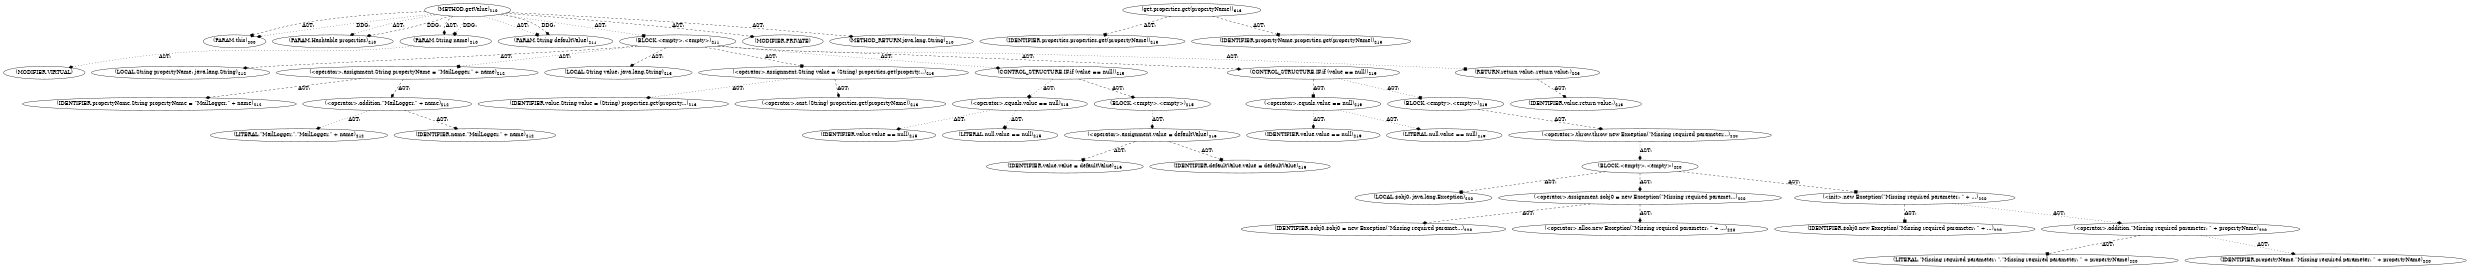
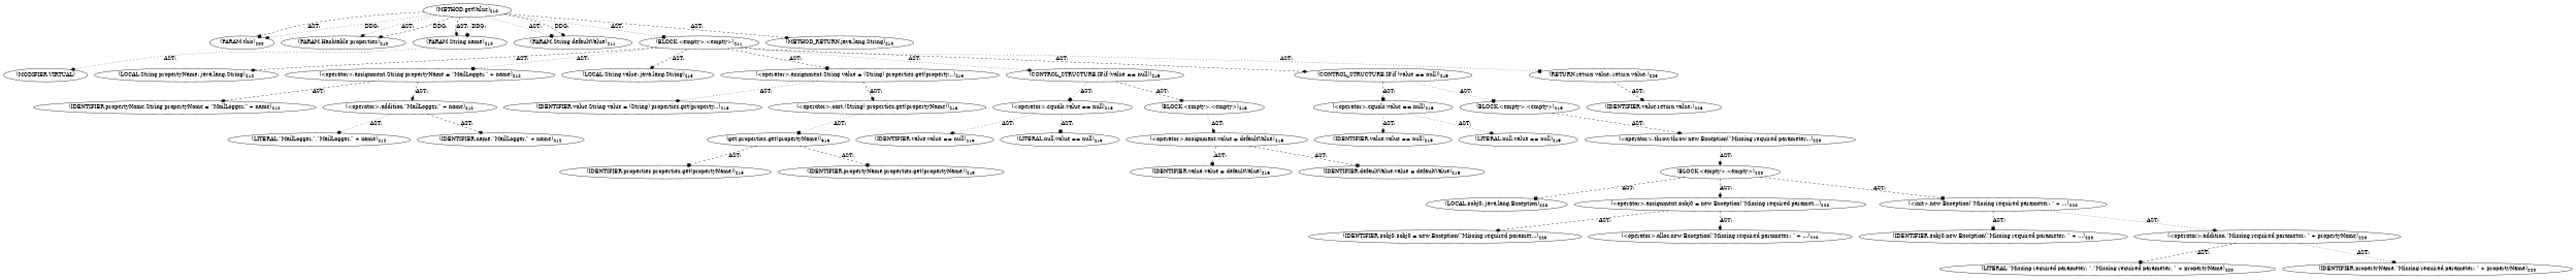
  digraph {
    edge [arrowhead=diamond style=dashed]
    n1 [label=<(METHOD,getValue)<SUB>210</SUB>>]
    n2 [label=<(PARAM,this)<SUB>200</SUB>>]
    n3 [label=<(PARAM,Hashtable properties)<SUB>210</SUB>>]
    n4 [label=<(PARAM,String name)<SUB>210</SUB>>]
    n5 [label=<(PARAM,String defaultValue)<SUB>211</SUB>>]
    n6 [label=<(BLOCK,&lt;empty&gt;,&lt;empty&gt;)<SUB>211</SUB>>]
-   n7 [label=<(MODIFIER,PRIVATE)>]
    n8 [label=<(METHOD_RETURN,java.lang.String)<SUB>210</SUB>>]
    n9 [label=<(MODIFIER,VIRTUAL)>]
    n10 [label=<(LOCAL,String propertyName: java.lang.String)<SUB>212</SUB>>]
    n11 [label=<(&lt;operator&gt;.assignment,String propertyName = &quot;MailLogger.&quot; + name)<SUB>212</SUB>>]
    n12 [label=<(LOCAL,String value: java.lang.String)<SUB>213</SUB>>]
    n13 [label=<(&lt;operator&gt;.assignment,String value = (String) properties.get(property...)<SUB>213</SUB>>]
    n14 [label=<(CONTROL_STRUCTURE,IF,if (value == null))<SUB>215</SUB>>]
    n15 [label=<(CONTROL_STRUCTURE,IF,if (value == null))<SUB>219</SUB>>]
    n16 [label=<(RETURN,return value;,return value;)<SUB>223</SUB>>]
    n17 [label=<(IDENTIFIER,propertyName,String propertyName = &quot;MailLogger.&quot; + name)<SUB>212</SUB>>]
    n18 [label=<(&lt;operator&gt;.addition,&quot;MailLogger.&quot; + name)<SUB>212</SUB>>]
    n19 [label=<(IDENTIFIER,value,String value = (String) properties.get(property...)<SUB>213</SUB>>]
    n20 [label=<(&lt;operator&gt;.cast,(String) properties.get(propertyName))<SUB>213</SUB>>]
    n21 [label=<(&lt;operator&gt;.equals,value == null)<SUB>215</SUB>>]
    n22 [label=<(BLOCK,&lt;empty&gt;,&lt;empty&gt;)<SUB>215</SUB>>]
    n23 [label=<(&lt;operator&gt;.equals,value == null)<SUB>219</SUB>>]
    n24 [label=<(BLOCK,&lt;empty&gt;,&lt;empty&gt;)<SUB>219</SUB>>]
-   n25 [label=<(IDENTIFIER,value,return value;)<SUB>213</SUB>>]
+   n25 [label=<(IDENTIFIER,value,return value;)<SUB>223</SUB>>]
    n26 [label=<(LITERAL,&quot;MailLogger.&quot;,&quot;MailLogger.&quot; + name)<SUB>212</SUB>>]
    n27 [label=<(IDENTIFIER,name,&quot;MailLogger.&quot; + name)<SUB>212</SUB>>]
    n28 [label=<(get,properties.get(propertyName))<SUB>313</SUB>>]
    n29 [label=<(IDENTIFIER,properties,properties.get(propertyName))<SUB>213</SUB>>]
    n30 [label=<(IDENTIFIER,propertyName,properties.get(propertyName))<SUB>213</SUB>>]
    n31 [label=<(IDENTIFIER,value,value == null)<SUB>215</SUB>>]
    n32 [label=<(LITERAL,null,value == null)<SUB>215</SUB>>]
    n33 [label=<(&lt;operator&gt;.assignment,value = defaultValue)<SUB>216</SUB>>]
    n34 [label=<(IDENTIFIER,value,value = defaultValue)<SUB>216</SUB>>]
    n35 [label=<(IDENTIFIER,defaultValue,value = defaultValue)<SUB>216</SUB>>]
    n36 [label=<(IDENTIFIER,value,value == null)<SUB>219</SUB>>]
    n37 [label=<(LITERAL,null,value == null)<SUB>219</SUB>>]
    n38 [label=<(&lt;operator&gt;.throw,throw new Exception(&quot;Missing required parameter...)<SUB>220</SUB>>]
    n39 [label=<(BLOCK,&lt;empty&gt;,&lt;empty&gt;)<SUB>220</SUB>>]
    n40 [label=<(LOCAL,$obj0: java.lang.Exception)<SUB>220</SUB>>]
    n41 [label=<(&lt;operator&gt;.assignment,$obj0 = new Exception(&quot;Missing required paramet...)<SUB>220</SUB>>]
    n42 [label=<(&lt;init&gt;,new Exception(&quot;Missing required parameter: &quot; + ...)<SUB>220</SUB>>]
    n43 [label=<(IDENTIFIER,$obj0,$obj0 = new Exception(&quot;Missing required paramet...)<SUB>220</SUB>>]
    n44 [label=<(&lt;operator&gt;.alloc,new Exception(&quot;Missing required parameter: &quot; + ...)<SUB>220</SUB>>]
    n45 [label=<(IDENTIFIER,$obj0,new Exception(&quot;Missing required parameter: &quot; + ...)<SUB>220</SUB>>]
    n46 [label=<(&lt;operator&gt;.addition,&quot;Missing required parameter: &quot; + propertyName)<SUB>220</SUB>>]
    n47 [label=<(LITERAL,&quot;Missing required parameter: &quot;,&quot;Missing required parameter: &quot; + propertyName)<SUB>220</SUB>>]
    n48 [label=<(IDENTIFIER,propertyName,&quot;Missing required parameter: &quot; + propertyName)<SUB>220</SUB>>]
    n1 -> n2 [arrowhead=box label="AST: "]
    n1 -> n2 [label="DDG: " style=dotted]
    n1 -> n3 [label="AST: " style=dotted]
    n1 -> n3 [label="DDG: "]
    n1 -> n4 [label="AST: "]
    n1 -> n4 [arrowhead=box label="DDG: " style=dotted]
    n1 -> n5 [arrowhead=box label="AST: " style=dotted]
    n1 -> n5 [label="DDG: "]
    n1 -> n6 [arrowhead=box label="AST: " style=dotted]
-   n1 -> n7 [label="AST: "]
    n1 -> n8 [label="AST: "]
    n4 -> n9 [label="AST: " style=dotted]
    n6 -> n10 [label="AST: "]
    n6 -> n11 [arrowhead=box label="AST: " style=dotted]
    n6 -> n12 [label="AST: "]
    n6 -> n13 [arrowhead=box label="AST: "]
    n6 -> n14 [label="AST: " style=dotted]
    n6 -> n15 [label="AST: "]
    n6 -> n16 [arrowhead=box label="AST: " style=dotted]
    n11 -> n17 [label="AST: "]
    n11 -> n18 [label="AST: "]
    n13 -> n19 [label="AST: " style=dotted]
    n13 -> n20 [label="AST: "]
    n14 -> n21 [arrowhead=box label="AST: " style=dotted]
    n14 -> n22 [label="AST: "]
    n15 -> n23 [arrowhead=box label="AST: "]
    n15 -> n24 [arrowhead=box label="AST: " style=dotted]
    n16 -> n25 [label="AST: "]
    n18 -> n26 [label="AST: " style=dotted]
    n18 -> n27 [label="AST: "]
+   n20 -> n28 [arrowhead=box label="AST: " style=dotted]
    n21 -> n31 [label="AST: " style=dotted]
    n21 -> n32 [arrowhead=box label="AST: " style=dotted]
    n22 -> n33 [label="AST: " style=dotted]
    n23 -> n36 [label="AST: " style=dotted]
    n23 -> n37 [label="AST: " style=dotted]
    n24 -> n38 [label="AST: "]
    n28 -> n29 [arrowhead=box label="AST: "]
    n28 -> n30 [arrowhead=box label="AST: "]
    n33 -> n34 [arrowhead=box label="AST: "]
    n33 -> n35 [arrowhead=box label="AST: "]
    n38 -> n39 [label="AST: " style=dotted]
    n39 -> n40 [arrowhead=box label="AST: "]
    n39 -> n41 [label="AST: "]
    n39 -> n42 [arrowhead=box label="AST: "]
    n41 -> n43 [label="AST: "]
    n41 -> n44 [label="AST: "]
    n42 -> n45 [arrowhead=box label="AST: "]
    n42 -> n46 [label="AST: " style=dotted]
    n46 -> n47 [arrowhead=box label="AST: "]
    n46 -> n48 [label="AST: " style=dotted]
  }
